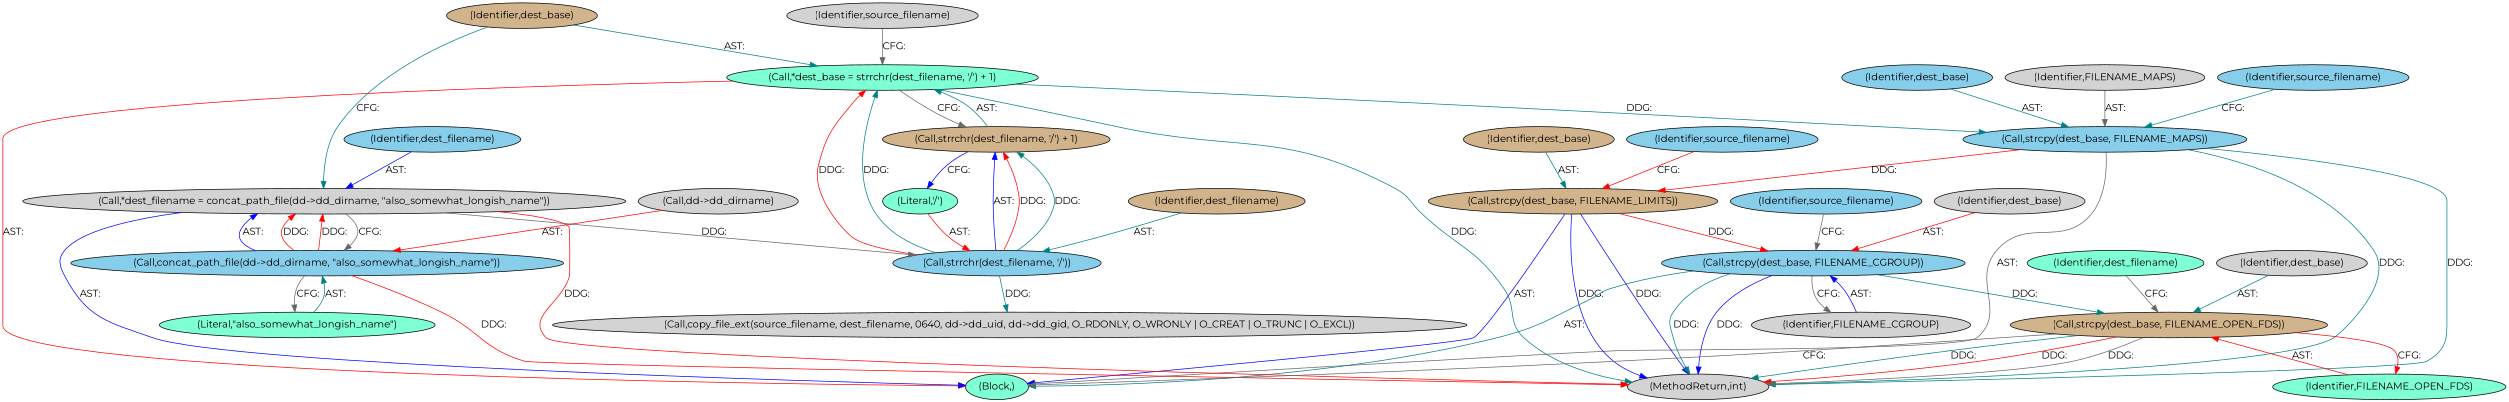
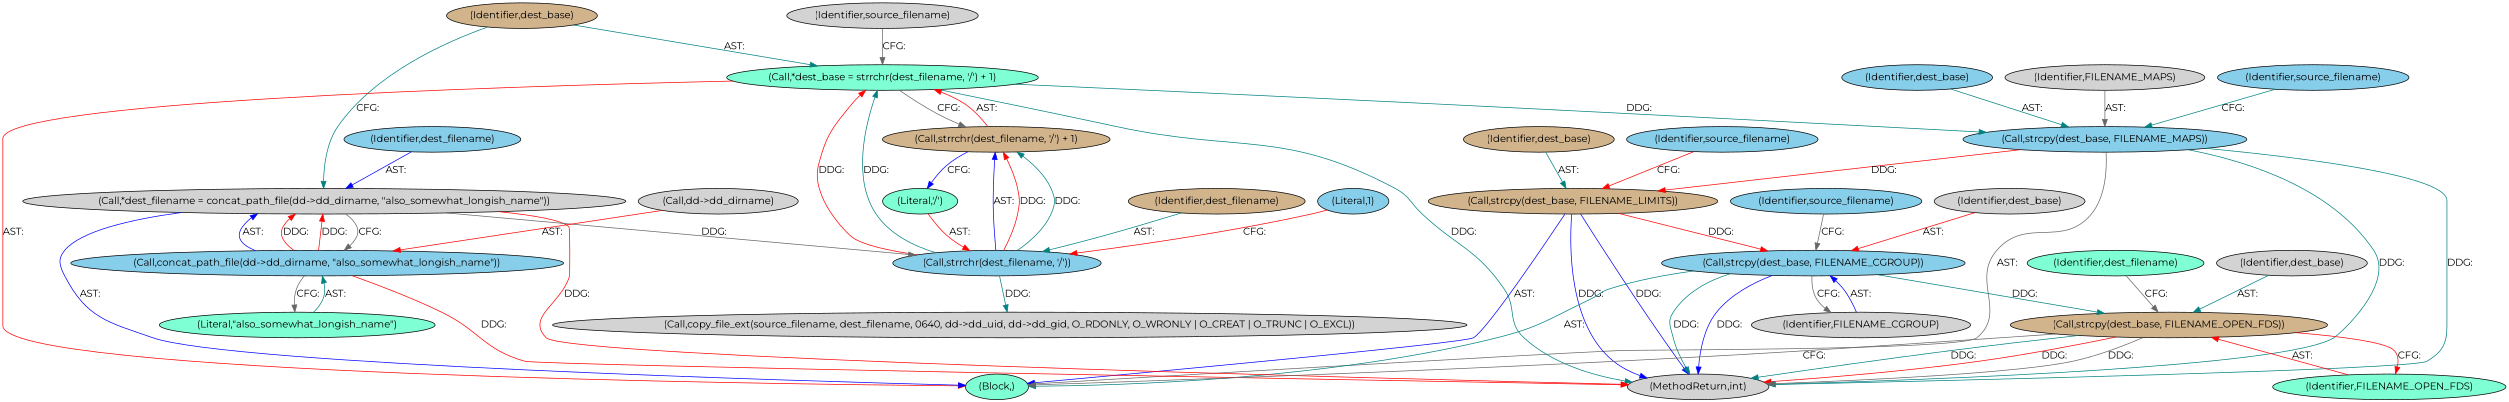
  digraph {
    fontname=Montserrat
    node [fillcolor=skyblue fontname=Montserrat style=filled]
    edge [color=teal fontname=Montserrat]
    n1 [label="(Call,strcpy(dest_base, FILENAME_MAPS))"]
    n2 [fillcolor=tan label="(Call,strcpy(dest_base, FILENAME_LIMITS))"]
    n3 [fillcolor=aquamarine label="(Block,)"]
    n4 [fillcolor=lightgrey label="(MethodReturn,int)"]
    n5 [label="(Call,strcpy(dest_base, FILENAME_CGROUP))"]
    n6 [fillcolor=lightgrey label="(Identifier,FILENAME_MAPS)"]
    n7 [fillcolor=aquamarine label="(Call,*dest_base = strrchr(dest_filename, '/') + 1)"]
    n8 [fillcolor=tan label="(Call,strrchr(dest_filename, '/') + 1)"]
    n9 [fillcolor=aquamarine label="(Literal,'/')"]
    n10 [label="(Call,strrchr(dest_filename, '/'))"]
    n11 [fillcolor=lightgrey label="(Call,copy_file_ext(source_filename, dest_filename, 0640, dd->dd_uid, dd->dd_gid, O_RDONLY, O_WRONLY | O_CREAT | O_TRUNC | O_EXCL))"]
    n12 [fillcolor=lightgrey label="(Call,*dest_filename = concat_path_file(dd->dd_dirname, \"also_somewhat_longish_name\"))"]
    n13 [label="(Call,concat_path_file(dd->dd_dirname, \"also_somewhat_longish_name\"))"]
    n14 [fillcolor=aquamarine label="(Literal,\"also_somewhat_longish_name\")"]
    n15 [fillcolor=tan label="(Call,strcpy(dest_base, FILENAME_OPEN_FDS))"]
    n16 [fillcolor=lightgrey label="(Identifier,FILENAME_CGROUP)"]
    n17 [fillcolor=aquamarine label="(Identifier,FILENAME_OPEN_FDS)"]
    n18 [fillcolor=lightgrey label="(Identifier,dest_base)"]
    n19 [label="(Identifier,source_filename)"]
    n20 [label="(Identifier,source_filename)"]
    n21 [fillcolor=aquamarine label="(Identifier,dest_filename)"]
    n22 [fillcolor=tan label="(Identifier,dest_filename)"]
    n23 [fillcolor=lightgrey label="(Identifier,source_filename)"]
    n24 [fillcolor=lightgrey label="(Identifier,dest_base)"]
    n25 [fillcolor=tan label="(Identifier,dest_base)"]
+   n26 [label="(Literal,1)"]
    n27 [fillcolor=lightgrey label="(Call,dd->dd_dirname)"]
    n28 [fillcolor=tan label="(Identifier,dest_base)"]
    n29 [label="(Identifier,source_filename)"]
    n30 [label="(Identifier,dest_base)"]
    n31 [label="(Identifier,dest_filename)"]
    n1 -> n2 [color=red label="DDG: "]
    n1 -> n3 [color=gray40 label="AST: "]
    n1 -> n4 [label="DDG: "]
    n1 -> n4 [label="DDG: "]
    n2 -> n3 [color=blue label="AST: "]
    n2 -> n4 [color=blue label="DDG: "]
    n2 -> n4 [color=blue label="DDG: "]
    n2 -> n5 [color=red label="DDG: "]
    n5 -> n3 [label="AST: "]
    n5 -> n4 [color=blue label="DDG: "]
    n5 -> n4 [label="DDG: "]
    n5 -> n15 [label="DDG: "]
    n5 -> n16 [color=gray40 label="CFG: "]
    n6 -> n1 [color=gray40 label="AST: "]
    n7 -> n1 [label="DDG: "]
    n7 -> n3 [color=red label="AST: "]
    n7 -> n4 [label="DDG: "]
    n7 -> n8 [color=gray40 label="CFG: "]
-   n8 -> n7 [label="AST: "]
+   n8 -> n7 [color=red label="AST: "]
    n8 -> n9 [color=blue label="CFG: "]
    n9 -> n10 [color=red label="AST: "]
    n10 -> n7 [color=red label="DDG: "]
    n10 -> n7 [label="DDG: "]
    n10 -> n8 [color=blue label="AST: "]
    n10 -> n8 [color=red label="DDG: "]
    n10 -> n8 [label="DDG: "]
    n10 -> n11 [label="DDG: "]
    n12 -> n3 [color=blue label="AST: "]
    n12 -> n4 [color=red label="DDG: "]
    n12 -> n10 [color=gray40 label="DDG: "]
    n12 -> n13 [color=gray40 label="CFG: "]
    n13 -> n4 [color=red label="DDG: "]
    n13 -> n12 [color=blue label="AST: "]
    n13 -> n12 [color=red label="DDG: "]
    n13 -> n12 [color=red label="DDG: "]
    n13 -> n14 [color=gray40 label="CFG: "]
    n14 -> n13 [label="AST: "]
    n15 -> n3 [color=gray40 label="CFG: "]
    n15 -> n4 [label="DDG: "]
    n15 -> n4 [color=red label="DDG: "]
    n15 -> n4 [color=gray40 label="DDG: "]
    n15 -> n17 [color=red label="CFG: "]
    n16 -> n5 [color=blue label="AST: "]
    n17 -> n15 [color=red label="AST: "]
    n18 -> n5 [color=red label="AST: "]
    n19 -> n2 [color=red label="CFG: "]
    n20 -> n1 [label="CFG: "]
    n21 -> n15 [color=gray40 label="CFG: "]
    n22 -> n10 [label="AST: "]
    n23 -> n7 [color=gray40 label="CFG: "]
    n24 -> n15 [label="AST: "]
    n25 -> n2 [label="AST: "]
+   n26 -> n10 [color=red label="CFG: "]
    n27 -> n13 [color=red label="AST: "]
    n28 -> n7 [label="AST: "]
    n28 -> n12 [label="CFG: "]
    n29 -> n5 [color=gray40 label="CFG: "]
    n30 -> n1 [label="AST: "]
    n31 -> n12 [color=blue label="AST: "]
  }
